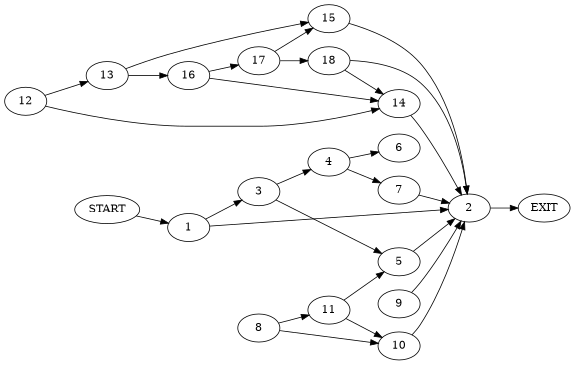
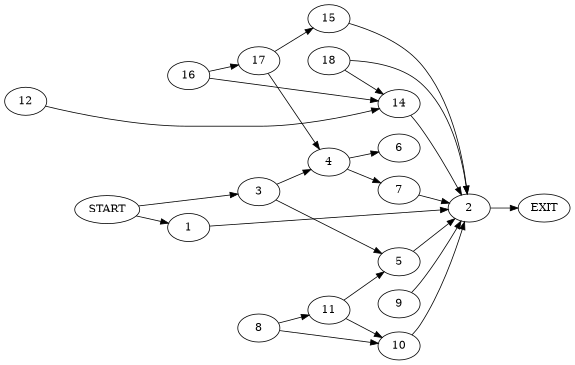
  digraph {
    rankdir=LR
    n1 [label=START]
    1
    2
    3
    n5 [label=EXIT]
    4
    5
    6
    7
    8
    10
    11
    9
    12
-   13
    14
    15
    16
    17
    18
    n1 -> 1
    1 -> 2
-   1 -> 3
+   n1 -> 3
    2 -> n5
    3 -> 4
    3 -> 5
    4 -> 6
    4 -> 7
    5 -> 2
    7 -> 2
    8 -> 10
    8 -> 11
    10 -> 2
    11 -> 5
    11 -> 10
    9 -> 2
-   12 -> 13
    12 -> 14
-   13 -> 15
-   13 -> 16
    14 -> 2
    15 -> 2
    16 -> 14
    16 -> 17
    17 -> 15
-   17 -> 18
+   17 -> 4
    18 -> 2
    18 -> 14
  }
